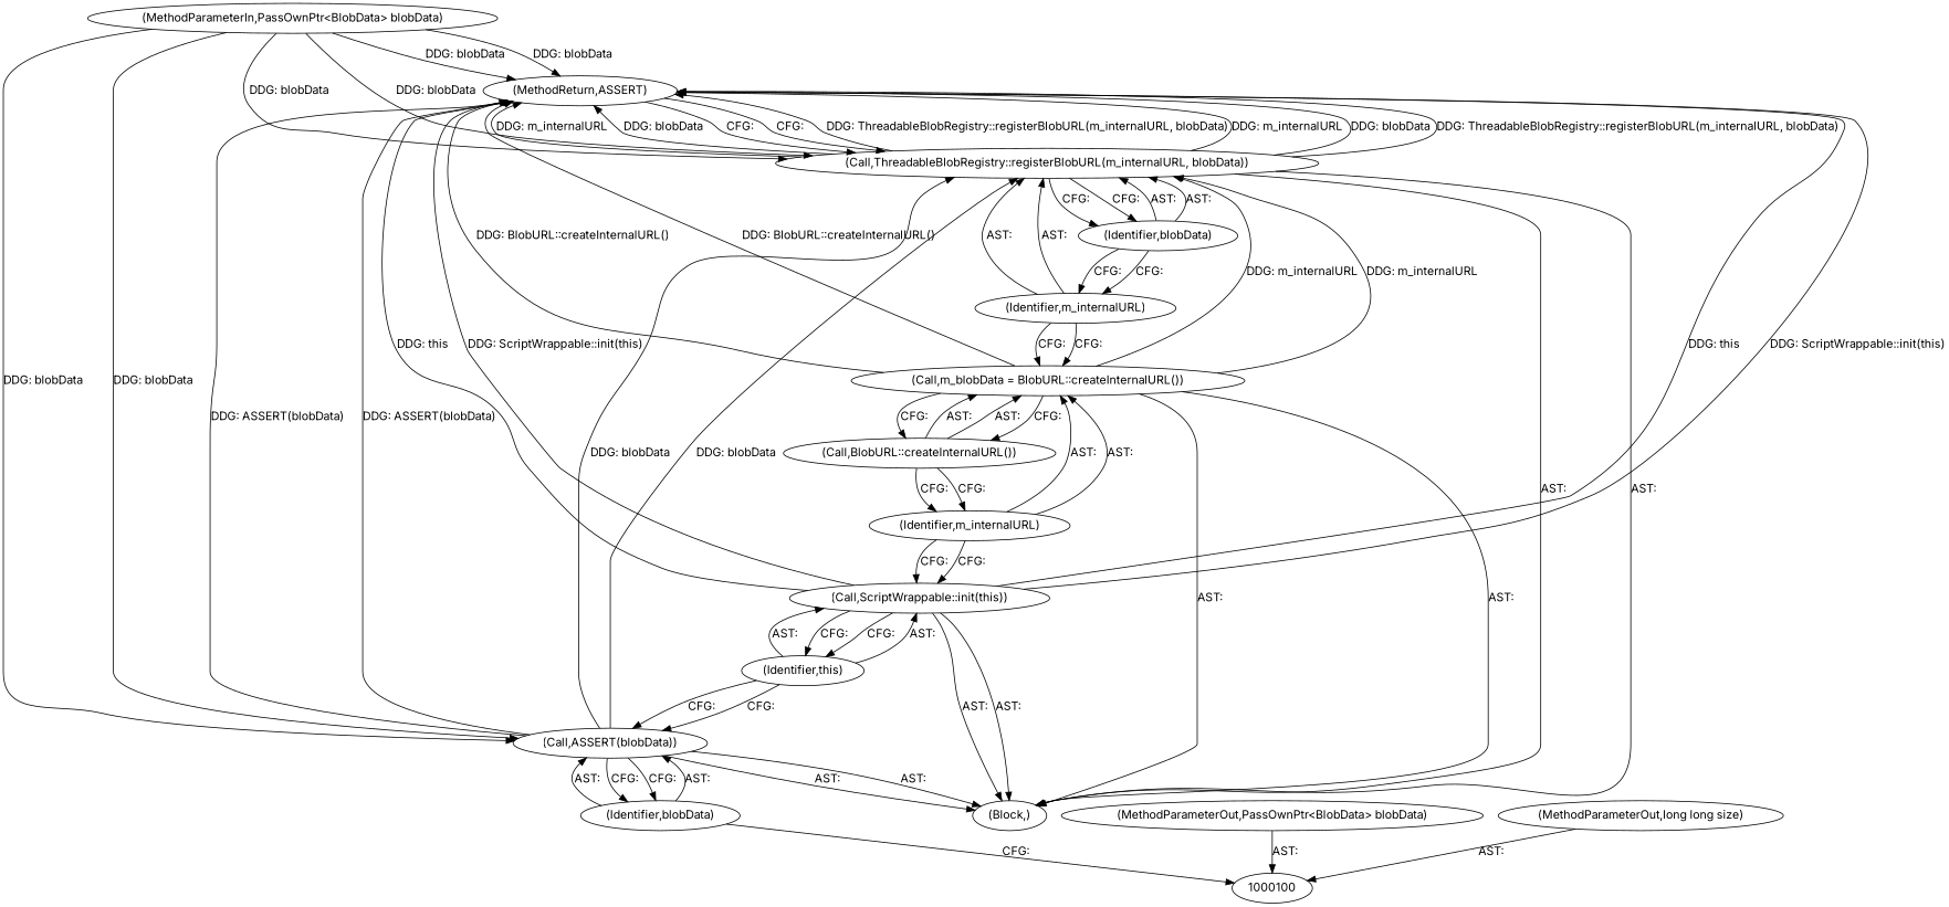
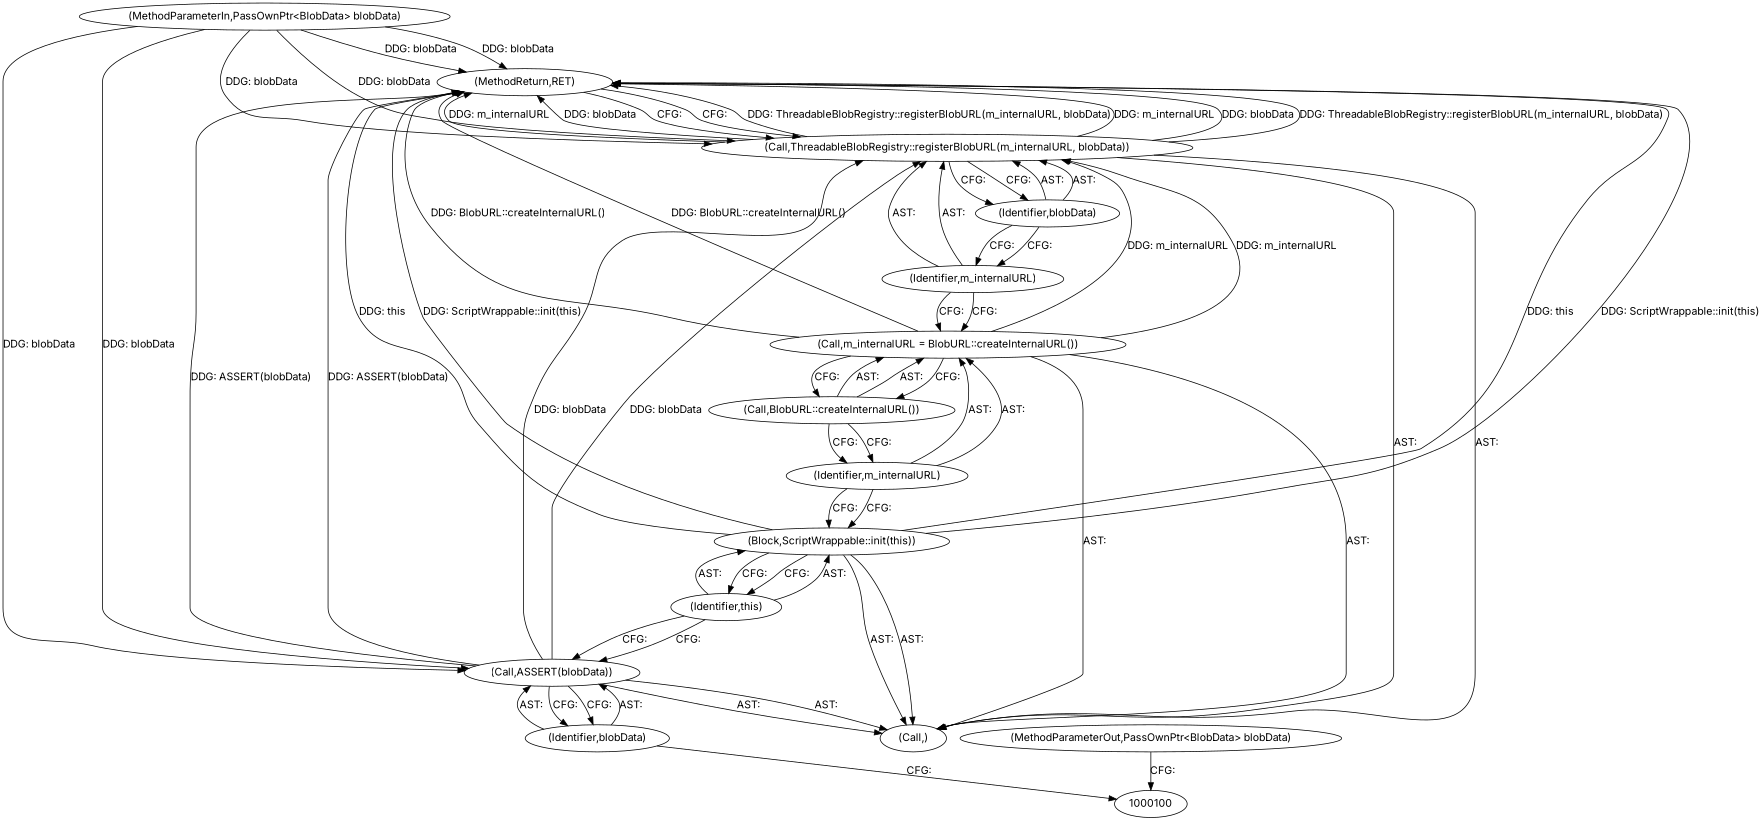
  digraph {
    fontname=Inter
    node [fontname=Inter]
    edge [fontname=Inter]
-   n1 [label="(MethodReturn,ASSERT)"]
+   n1 [label="(MethodReturn,RET)"]
    n2 [label="(Call,ThreadableBlobRegistry::registerBlobURL(m_internalURL, blobData))"]
-   n3 [label="(Block,)"]
+   n3 [label="(Call,)"]
    n4 [label="(Identifier,blobData)"]
    n5 [label="(MethodParameterIn,PassOwnPtr<BlobData> blobData)"]
    n6 [label="(Call,ASSERT(blobData))"]
    n7 [label="(Identifier,blobData)"]
    n8 [label="(MethodParameterOut,PassOwnPtr<BlobData> blobData)"]
    1000100
-   n10 [label="(MethodParameterOut,long long size)"]
    n11 [label="(Identifier,this)"]
-   n12 [label="(Call,ScriptWrappable::init(this))"]
+   n12 [label="(Block,ScriptWrappable::init(this))"]
    n13 [label="(Call,BlobURL::createInternalURL())"]
-   n14 [label="(Call,m_blobData = BlobURL::createInternalURL())"]
+   n14 [label="(Call,m_internalURL = BlobURL::createInternalURL())"]
    n15 [label="(Identifier,m_internalURL)"]
    n16 [label="(Identifier,m_internalURL)"]
    n1 -> n2 [label="CFG: "]
    n1 -> n2 [label="CFG: "]
    n2 -> n1 [label="DDG: ThreadableBlobRegistry::registerBlobURL(m_internalURL, blobData)"]
    n2 -> n1 [label="DDG: m_internalURL"]
    n2 -> n1 [label="DDG: blobData"]
    n2 -> n1 [label="DDG: ThreadableBlobRegistry::registerBlobURL(m_internalURL, blobData)"]
    n2 -> n1 [label="DDG: m_internalURL"]
    n2 -> n1 [label="DDG: blobData"]
    n2 -> n3 [label="AST: "]
    n2 -> n3 [label="AST: "]
    n2 -> n4 [label="CFG: "]
    n2 -> n4 [label="CFG: "]
    n4 -> n2 [label="AST: "]
    n4 -> n2 [label="AST: "]
    n4 -> n16 [label="CFG: "]
    n4 -> n16 [label="CFG: "]
    n5 -> n1 [label="DDG: blobData"]
    n5 -> n1 [label="DDG: blobData"]
    n5 -> n2 [label="DDG: blobData"]
    n5 -> n2 [label="DDG: blobData"]
    n5 -> n6 [label="DDG: blobData"]
    n5 -> n6 [label="DDG: blobData"]
    n6 -> n1 [label="DDG: ASSERT(blobData)"]
    n6 -> n1 [label="DDG: ASSERT(blobData)"]
    n6 -> n2 [label="DDG: blobData"]
    n6 -> n2 [label="DDG: blobData"]
    n6 -> n3 [label="AST: "]
    n6 -> n3 [label="AST: "]
    n6 -> n7 [label="CFG: "]
    n6 -> n7 [label="CFG: "]
    n7 -> n6 [label="AST: "]
    n7 -> n6 [label="AST: "]
    n7 -> 1000100 [label="CFG: "]
-   n8 -> 1000100 [label="AST: "]
-   n10 -> 1000100 [label="AST: "]
+   n8 -> 1000100 [label="CFG: "]
    n11 -> n6 [label="CFG: "]
    n11 -> n6 [label="CFG: "]
    n11 -> n12 [label="AST: "]
    n11 -> n12 [label="AST: "]
    n12 -> n1 [label="DDG: this"]
    n12 -> n1 [label="DDG: ScriptWrappable::init(this)"]
    n12 -> n1 [label="DDG: this"]
    n12 -> n1 [label="DDG: ScriptWrappable::init(this)"]
    n12 -> n3 [label="AST: "]
    n12 -> n3 [label="AST: "]
    n12 -> n11 [label="CFG: "]
    n12 -> n11 [label="CFG: "]
    n13 -> n14 [label="AST: "]
    n13 -> n14 [label="AST: "]
    n13 -> n15 [label="CFG: "]
    n13 -> n15 [label="CFG: "]
    n14 -> n1 [label="DDG: BlobURL::createInternalURL()"]
    n14 -> n1 [label="DDG: BlobURL::createInternalURL()"]
    n14 -> n2 [label="DDG: m_internalURL"]
    n14 -> n2 [label="DDG: m_internalURL"]
    n14 -> n3 [label="AST: "]
    n14 -> n3 [label="AST: "]
    n14 -> n13 [label="CFG: "]
    n14 -> n13 [label="CFG: "]
    n15 -> n12 [label="CFG: "]
    n15 -> n12 [label="CFG: "]
    n15 -> n14 [label="AST: "]
    n15 -> n14 [label="AST: "]
    n16 -> n2 [label="AST: "]
    n16 -> n2 [label="AST: "]
    n16 -> n14 [label="CFG: "]
    n16 -> n14 [label="CFG: "]
  }
